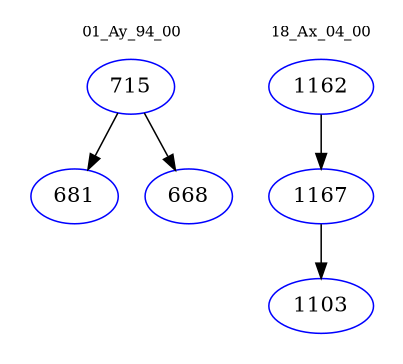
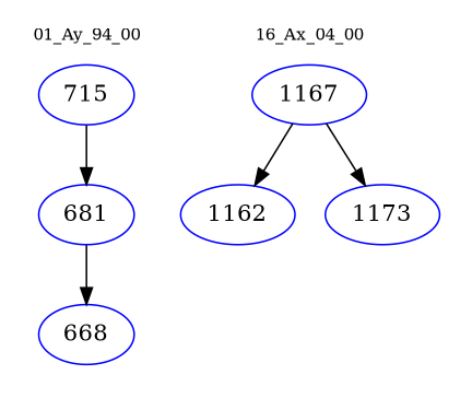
  digraph {
    node [color=blue]
    edge [color=black]
    n1 [label=681]
    n2 [label=668]
    n3 [label=715]
    n4 [label=1167]
    n5 [label=1162]
-   n6 [label=1103]
+   n6 [label=1173]
    subgraph cluster_1 {
      color=white
      fontsize=10
      label="01_Ay_94_00"
      n1
      n2
      n3
    }
    subgraph cluster_2 {
      color=white
      fontsize=10
-     label="18_Ax_04_00"
+     label="16_Ax_04_00"
      n4
      n5
      n6
    }
-   n3 -> n2
+   n1 -> n2
    n3 -> n1
-   n5 -> n4
+   n4 -> n5
    n4 -> n6
  }
